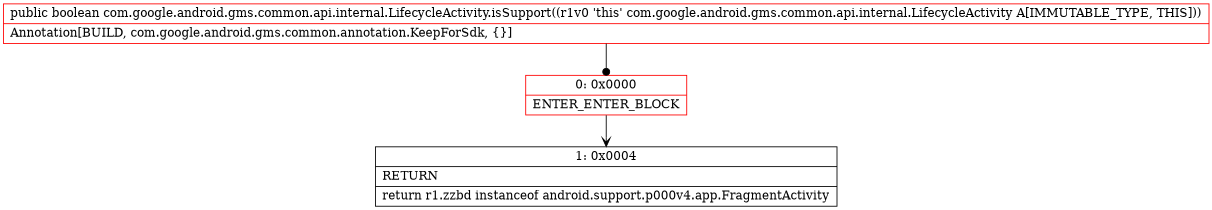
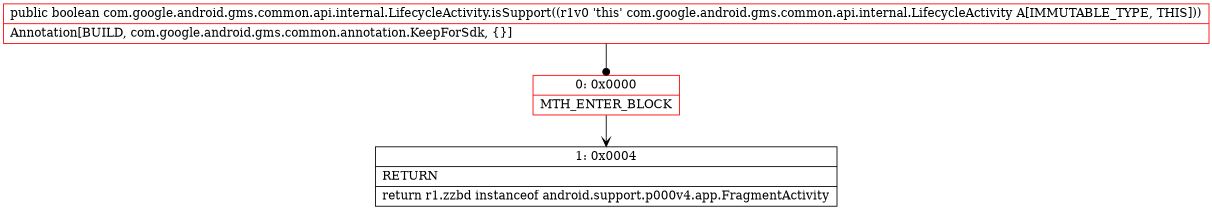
  digraph {
    node [shape=record color=red]
    edge [style=solid]
-   n1 [label="{0\:\ 0x0000|ENTER_ENTER_BLOCK\l}"]
+   n1 [label="{0\:\ 0x0000|MTH_ENTER_BLOCK\l}"]
    n2 [label="{1\:\ 0x0004|RETURN\l|return r1.zzbd instanceof android.support.p000v4.app.FragmentActivity\l}" color=black]
    n3 [label="{public boolean com.google.android.gms.common.api.internal.LifecycleActivity.isSupport((r1v0 'this' com.google.android.gms.common.api.internal.LifecycleActivity A[IMMUTABLE_TYPE, THIS]))  | Annotation[BUILD, com.google.android.gms.common.annotation.KeepForSdk, \{\}]\l}"]
    n1 -> n2 [arrowhead=vee]
    n3 -> n1 [arrowhead=dot]
  }
